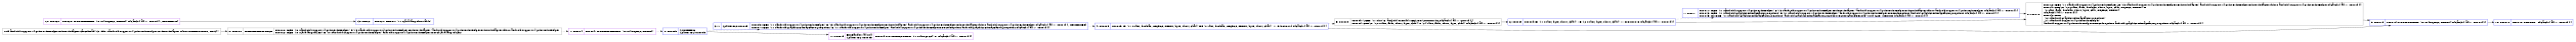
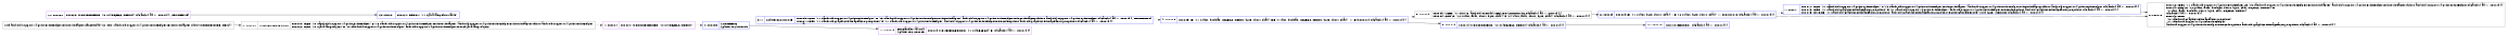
  digraph {
    rankdir=LR
    node [color=blue shape=record]
    edge [style=solid]
    n1 [color=gray40 label="{0\:\ 0x0000|MTH_ENTER_BLOCK\l|0x0000: IGET  (r0 I:android.support.v4.print.PrintHelper) = (r3 I:android.support.v4.print.PrintHelper$PrintUriAdapter) android.support.v4.print.PrintHelper.PrintUriAdapter.this$0 android.support.v4.print.PrintHelper \l0x0002: IGET  (r0 I:java.lang.Object) = (r0 I:android.support.v4.print.PrintHelper) android.support.v4.print.PrintHelper.mLock java.lang.Object \l}"]
    n2 [color=purple label="{1\:\ 0x0004|0x0004: MONITOR_ENTER  (r0 I:?[OBJECT, ARRAY]) \l}"]
    n3 [label="{2\:\ 0x0005|SYNTHETIC\lSplitter:B:2:0x0005\l}"]
    n4 [label="{3\:\ ?|Splitter:B:2:0x0005\l|0x0005: IGET  (r1 I:android.support.v4.print.PrintHelper) = (r3 I:android.support.v4.print.PrintHelper$PrintUriAdapter) android.support.v4.print.PrintHelper.PrintUriAdapter.this$0 android.support.v4.print.PrintHelper A[Catch:\{ all \-\> 0x001f \}, TRY_ENTER]\l0x0007: IGET  (r1 I:android.graphics.BitmapFactory$Options) = (r1 I:android.support.v4.print.PrintHelper) android.support.v4.print.PrintHelper.mDecodeOptions android.graphics.BitmapFactory$Options A[Catch:\{ all \-\> 0x001f \}]\l}"]
    n5 [color=purple label="{11\:\ 0x001f|ExcHandler: all null\lSplitter:B:2:0x0005\l|0x001f: MOVE_EXCEPTION  (r1 I:?[OBJECT]) =  A[Catch:\{ all \-\> 0x001f \}]\l}"]
    n6 [label="{4\:\ 0x0009|0x0009: IF  (r1 I:?[int, boolean, OBJECT, ARRAY, byte, short, char]) == (0 ?[int, boolean, OBJECT, ARRAY, byte, short, char])  \-\> B:9:0x001d A[Catch:\{ all \-\> 0x001f \}]\l}"]
    n7 [color=gray40 label="{5\:\ 0x000b|0x000b: SGET  (r1 I:int) =  android.os.Build.VERSION.SDK_INT int A[Catch:\{ all \-\> 0x001f \}]\l0x000d: CONST  (r2 I:?[int, float, short, byte, char]) = (24 ?[int, float, short, byte, char]) A[Catch:\{ all \-\> 0x001f \}]\l}"]
    n8 [label="{9\:\ 0x001d|0x001d: MONITOR_EXIT  (r0 I:?[OBJECT, ARRAY]) A[Catch:\{ all \-\> 0x001f \}]\l}"]
    n9 [label="{6\:\ 0x000f|0x000f: IF  (r1 I:?[int, byte, short, char]) \>= (r2 I:?[int, byte, short, char])  \-\> B:8:0x0018 A[Catch:\{ all \-\> 0x001f \}]\l}"]
    n10 [label="{10\:\ 0x001e|0x001e: RETURN   A[Catch:\{ all \-\> 0x001f \}]\l}"]
    n11 [label="{7\:\ 0x0011|0x0011: IGET  (r1 I:android.support.v4.print.PrintHelper) = (r3 I:android.support.v4.print.PrintHelper$PrintUriAdapter) android.support.v4.print.PrintHelper.PrintUriAdapter.this$0 android.support.v4.print.PrintHelper A[Catch:\{ all \-\> 0x001f \}]\l0x0013: IGET  (r1 I:android.graphics.BitmapFactory$Options) = (r1 I:android.support.v4.print.PrintHelper) android.support.v4.print.PrintHelper.mDecodeOptions android.graphics.BitmapFactory$Options A[Catch:\{ all \-\> 0x001f \}]\l0x0015: INVOKE  (r1 I:android.graphics.BitmapFactory$Options) android.graphics.BitmapFactory.Options.requestCancelDecode():void type: VIRTUAL A[Catch:\{ all \-\> 0x001f \}]\l}"]
    n12 [color=gray40 label="{8\:\ 0x0018|0x0018: IGET  (r1 I:android.support.v4.print.PrintHelper) = (r3 I:android.support.v4.print.PrintHelper$PrintUriAdapter) android.support.v4.print.PrintHelper.PrintUriAdapter.this$0 android.support.v4.print.PrintHelper A[Catch:\{ all \-\> 0x001f \}]\l0x001a: CONST  (r2 I:?[int, float, boolean, short, byte, char, OBJECT, ARRAY]) = \l  (0 ?[int, float, boolean, short, byte, char, OBJECT, ARRAY])\l A[Catch:\{ all \-\> 0x001f \}]\l0x001b: IPUT  \l  (r2 I:android.graphics.BitmapFactory$Options)\l  (r1 I:android.support.v4.print.PrintHelper)\l android.support.v4.print.PrintHelper.mDecodeOptions android.graphics.BitmapFactory$Options A[Catch:\{ all \-\> 0x001f \}]\l}"]
    n13 [color=purple label="{12\:\ 0x0020|0x0020: MONITOR_EXIT  (r0 I:?[OBJECT, ARRAY]) A[Catch:\{ all \-\> 0x001f \}, TRY_LEAVE]\l}"]
    n14 [label="{13\:\ 0x0021|0x0021: THROW  (r1 I:java.lang.Throwable) \l}"]
    n15 [color=gray40 label="{void android.support.v4.print.PrintHelper.PrintUriAdapter.cancelLoad((r3 'this' I:android.support.v4.print.PrintHelper$PrintUriAdapter A[IMMUTABLE_TYPE, THIS])) }"]
    n1 -> n2 [style=dotted]
    n2 -> n3 [style=dotted]
    n3 -> n4 [style=dotted]
    n3 -> n5
    n4 -> n6 [style=dotted]
    n6 -> n7 [style=dotted]
    n6 -> n8
    n7 -> n9
    n8 -> n10
    n9 -> n11 [style=dotted]
    n9 -> n12
    n11 -> n12
-   n12 -> n8
    n13 -> n14
    n15 -> n1
  }
